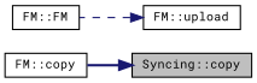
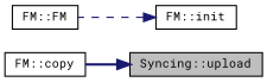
  digraph {
    fontname="Roboto Mono"
    rankdir=RL
    node [color=black fillcolor=white fontname="Roboto Mono" fontsize=10 shape=record style=filled]
    edge [color=midnightblue dir=back fontname="Roboto Mono" fontsize=10 labelfontname=Helvetica labelfontsize=10]
-   n1 [fillcolor=grey75 fontcolor=black height=0.2 label="Syncing::copy" width=0.4]
+   n1 [fillcolor=grey75 fontcolor=black height=0.2 label="Syncing::upload" width=0.4]
    n2 [height=0.2 label="FM::copy" width=0.4]
-   n3 [height=0.2 label="FM::upload" width=0.4]
+   n3 [height=0.2 label="FM::init" width=0.4]
    n4 [height=0.2 label="FM::FM" width=0.4]
    n1 -> n2 [style=bold]
    n3 -> n4 [style=dashed]
  }
